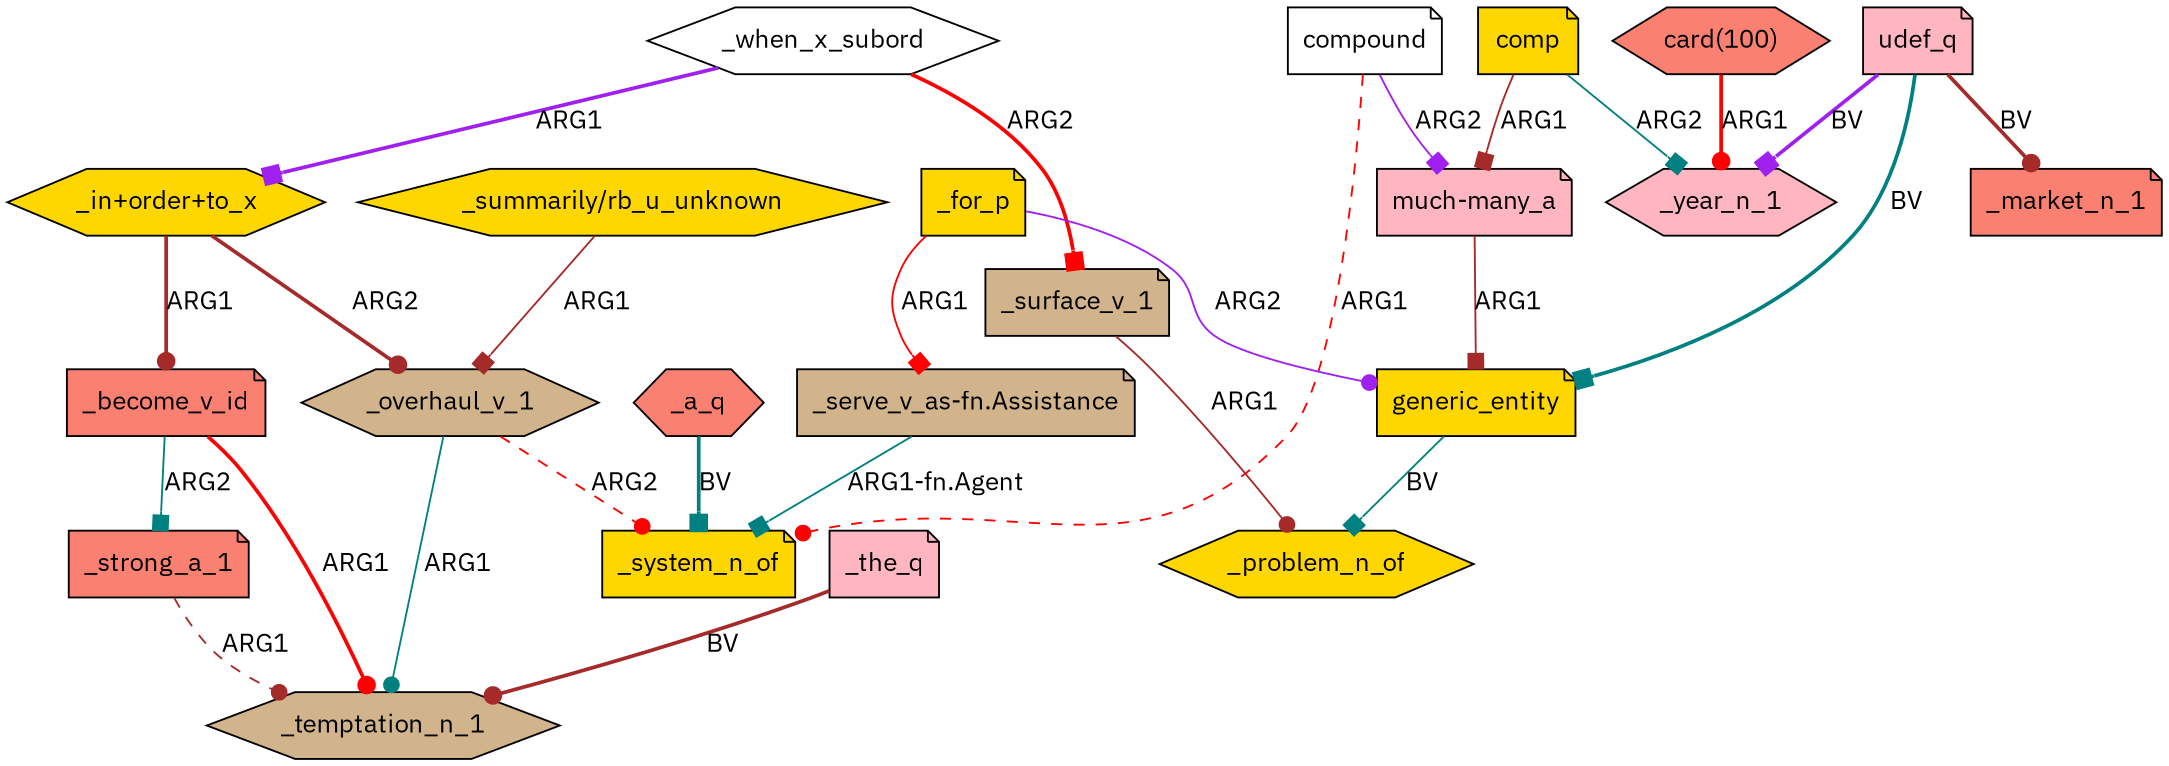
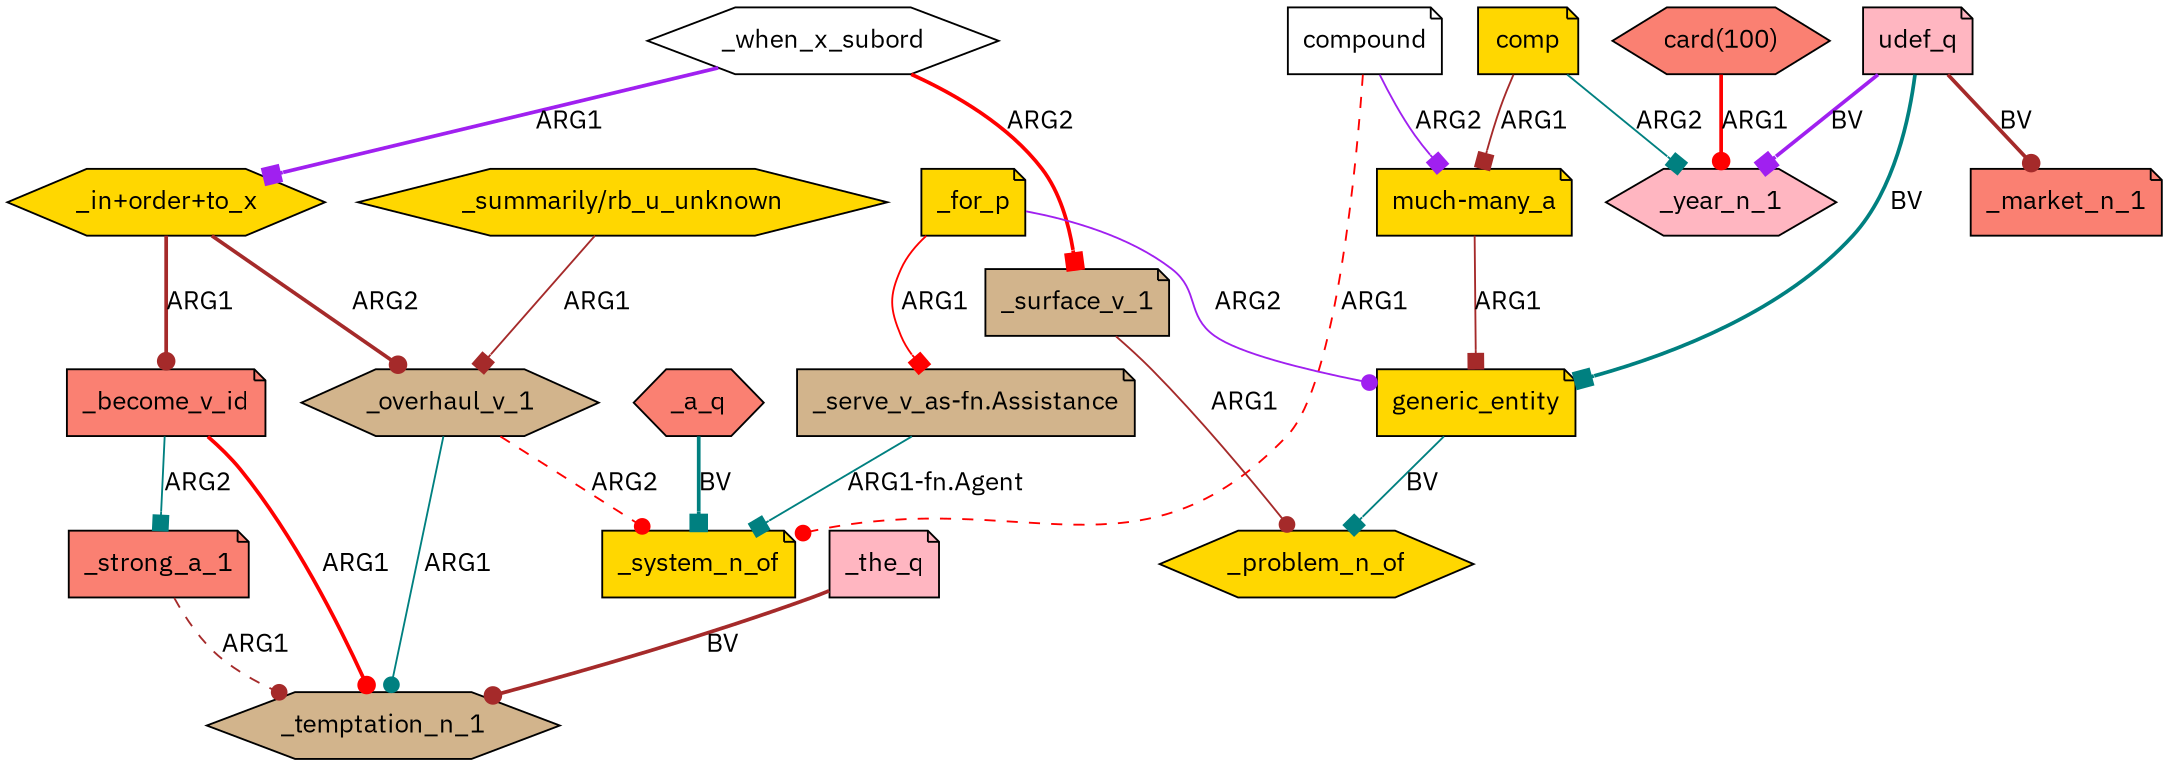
  digraph {
    fontname="IBM Plex Sans"
    node [fillcolor=gold fontname="IBM Plex Sans" shape=note style=filled]
    edge [arrowhead=box color=brown fontname="IBM Plex Sans" style=solid]
    compound [fillcolor=white]
    _system_n_of
-   "much-many_a" [fillcolor=lightpink]
+   "much-many_a"
    _market_n_1 [fillcolor=salmon]
    "_in+order+to_x" [shape=hexagon]
    _become_v_id [fillcolor=salmon]
    _overhaul_v_1 [fillcolor=tan shape=hexagon]
    _strong_a_1 [fillcolor=salmon]
    _temptation_n_1 [fillcolor=tan shape=hexagon]
    udef_q [fillcolor=lightpink]
    generic_entity
    _year_n_1 [fillcolor=lightpink shape=hexagon]
    _problem_n_of [shape=hexagon]
    _when_x_subord [fillcolor=white shape=hexagon]
    _surface_v_1 [fillcolor=tan]
    _for_p
    "_serve_v_as-fn.Assistance" [fillcolor=tan]
    _the_q [fillcolor=lightpink]
    comp
    "_summarily/rb_u_unknown" [shape=hexagon]
    _a_q [fillcolor=salmon shape=hexagon]
    "card(100)" [fillcolor=salmon shape=hexagon]
    compound -> _system_n_of [arrowhead=dot color=red label=ARG1 style=dashed]
    compound -> "much-many_a" [color=purple label=ARG2]
    "much-many_a" -> generic_entity [label=ARG1]
    "_in+order+to_x" -> _become_v_id [arrowhead=dot label=ARG1 style=bold]
    "_in+order+to_x" -> _overhaul_v_1 [arrowhead=dot label=ARG2 style=bold]
    _become_v_id -> _strong_a_1 [color=teal label=ARG2]
    _become_v_id -> _temptation_n_1 [arrowhead=dot color=red label=ARG1 style=bold]
    _overhaul_v_1 -> _system_n_of [arrowhead=dot color=red label=ARG2 style=dashed]
    _overhaul_v_1 -> _temptation_n_1 [arrowhead=dot color=teal label=ARG1]
    _strong_a_1 -> _temptation_n_1 [arrowhead=dot label=ARG1 style=dashed]
    udef_q -> _market_n_1 [arrowhead=dot label=BV style=bold]
    udef_q -> generic_entity [color=teal label=BV style=bold]
    udef_q -> _year_n_1 [color=purple label=BV style=bold]
    generic_entity -> _problem_n_of [color=teal label=BV]
    _when_x_subord -> "_in+order+to_x" [color=purple label=ARG1 style=bold]
    _when_x_subord -> _surface_v_1 [color=red label=ARG2 style=bold]
    _surface_v_1 -> _problem_n_of [arrowhead=dot label=ARG1]
    _for_p -> generic_entity [arrowhead=dot color=purple label=ARG2]
    _for_p -> "_serve_v_as-fn.Assistance" [color=red label=ARG1]
    "_serve_v_as-fn.Assistance" -> _system_n_of [color=teal label="ARG1-fn.Agent"]
    _the_q -> _temptation_n_1 [arrowhead=dot label=BV style=bold]
    comp -> "much-many_a" [label=ARG1]
    comp -> _year_n_1 [color=teal label=ARG2]
    "_summarily/rb_u_unknown" -> _overhaul_v_1 [label=ARG1]
    _a_q -> _system_n_of [color=teal label=BV style=bold]
    "card(100)" -> _year_n_1 [arrowhead=dot color=red label=ARG1 style=bold]
  }
